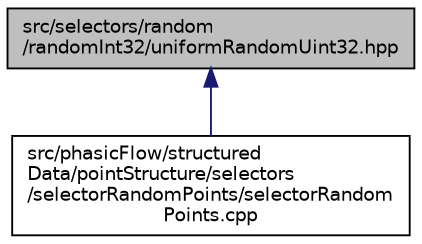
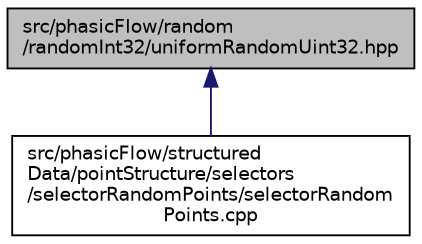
  digraph {
    node [color=black fontname=Helvetica fontsize=10 shape=record style=filled]
-   n1 [fillcolor=grey75 fontcolor=black height=0.2 label="src/selectors/random\l/randomInt32/uniformRandomUint32.hpp" width=0.4]
+   n1 [fillcolor=grey75 fontcolor=black height=0.2 label="src/phasicFlow/random\l/randomInt32/uniformRandomUint32.hpp" width=0.4]
    n2 [fillcolor=white height=0.2 label="src/phasicFlow/structured\lData/pointStructure/selectors\l/selectorRandomPoints/selectorRandom\lPoints.cpp" width=0.4]
    n1 -> n2 [color=midnightblue dir=back fontname=Helvetica fontsize=10 labelfontname=Helvetica labelfontsize=10 style=solid]
  }
